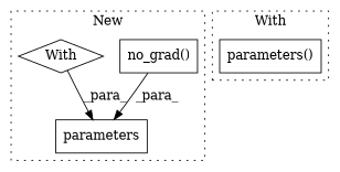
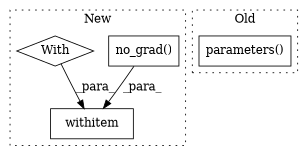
  digraph {
    node [a=75 s=1890 shape=box]
    n1 [l=15 label="no_grad()"]
    n2 [a=39 l="5,24" label=With s="1885,1895" shape=diamond]
-   n3 [a=49 l=5 label=parameters]
+   n3 [a=49 l=5 label=withitem]
    n4 [l=24 label="parameters()" s=1950]
    subgraph cluster_1 {
      label=New
      style=dotted
      n1
      n2
      n3
    }
    subgraph cluster_2 {
-     label=With
+     label=Old
      style=dotted
      n4
    }
    n1 -> n3 [label=_para_]
    n2 -> n3 [label=_para_]
  }
